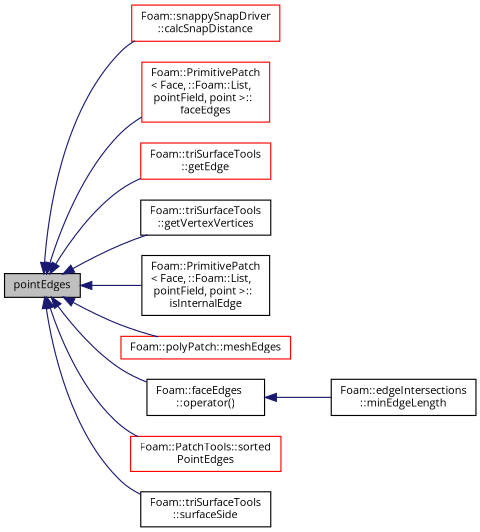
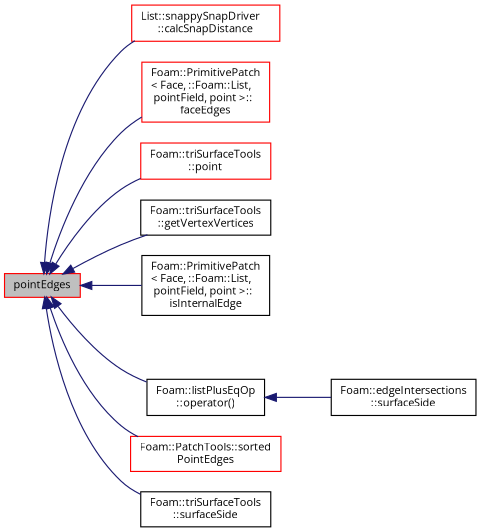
  digraph {
    fontname="Open Sans"
    rankdir=LR
    node [color=black fontname="Open Sans" fontsize=10 shape=record]
    edge [color=midnightblue dir=back fontname="Open Sans" fontsize=10 labelfontname=Helvetica labelfontsize=10 style=solid]
-   n1 [fillcolor=grey75 fontcolor=black height=0.2 label=pointEdges style=filled width=0.4]
-   n2 [color=red height=0.2 label="Foam::snappySnapDriver\l::calcSnapDistance" width=0.4]
+   n1 [color=red fillcolor=grey75 fontcolor=black height=0.2 label=pointEdges style=filled width=0.4]
+   n2 [color=red height=0.2 label="List::snappySnapDriver\l::calcSnapDistance" width=0.4]
    n3 [color=red height=0.2 label="Foam::PrimitivePatch\l\< Face, ::Foam::List,\l pointField, point \>::\lfaceEdges" width=0.4]
-   n4 [color=red height=0.2 label="Foam::triSurfaceTools\l::getEdge" width=0.4]
+   n4 [color=red height=0.2 label="Foam::triSurfaceTools\l::point" width=0.4]
    n5 [height=0.2 label="Foam::triSurfaceTools\l::getVertexVertices" width=0.4]
    n6 [height=0.2 label="Foam::PrimitivePatch\l\< Face, ::Foam::List,\l pointField, point \>::\lisInternalEdge" width=0.4]
-   n7 [color=red height=0.2 label="Foam::polyPatch::meshEdges" width=0.4]
-   n8 [height=0.2 label="Foam::faceEdges\l::operator()" width=0.4]
+   n8 [height=0.2 label="Foam::listPlusEqOp\l::operator()" width=0.4]
    n9 [color=red height=0.2 label="Foam::PatchTools::sorted\lPointEdges" width=0.4]
    n10 [height=0.2 label="Foam::triSurfaceTools\l::surfaceSide" width=0.4]
-   n11 [height=0.2 label="Foam::edgeIntersections\l::minEdgeLength" width=0.4]
+   n11 [height=0.2 label="Foam::edgeIntersections\l::surfaceSide" width=0.4]
    n1 -> n2
    n1 -> n3
    n1 -> n4
    n1 -> n5
    n1 -> n6
-   n1 -> n7
    n1 -> n8
    n1 -> n9
    n1 -> n10
    n8 -> n11
  }
